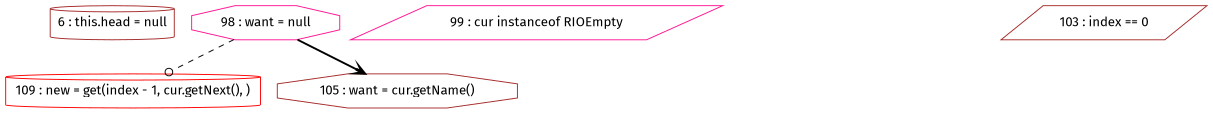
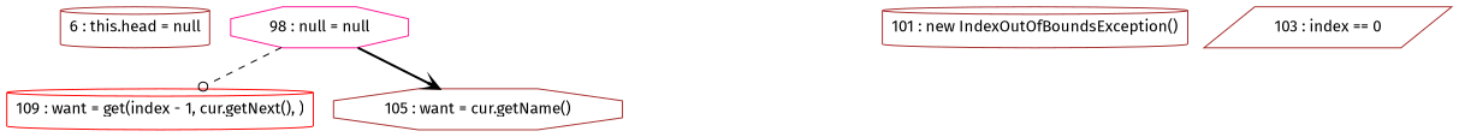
  digraph {
    fontname="Fira Sans"
    node [color=brown shape=cylinder fontname="Fira Sans"]
    edge [fontname="Fira Sans"]
    "6 : this.head = null"
-   "98 : want = null" [color=deeppink shape=octagon]
-   "109 : want = get(index - 1, cur.getNext(), )" [color=red label="109 : new = get(index - 1, cur.getNext(), )"]
+   "98 : want = null" [color=deeppink shape=octagon label="98 : null = null"]
+   "109 : want = get(index - 1, cur.getNext(), )" [color=red]
    "105 : want = cur.getName()" [shape=octagon]
-   "99 : cur instanceof RIOEmpty" [color=deeppink shape=parallelogram]
+   "101 : new IndexOutOfBoundsException()"
    "103 : index == 0" [shape=parallelogram]
    "98 : want = null" -> "109 : want = get(index - 1, cur.getNext(), )" [style=dashed arrowhead=odot]
    "98 : want = null" -> "105 : want = cur.getName()" [style=bold arrowhead=vee]
  }
